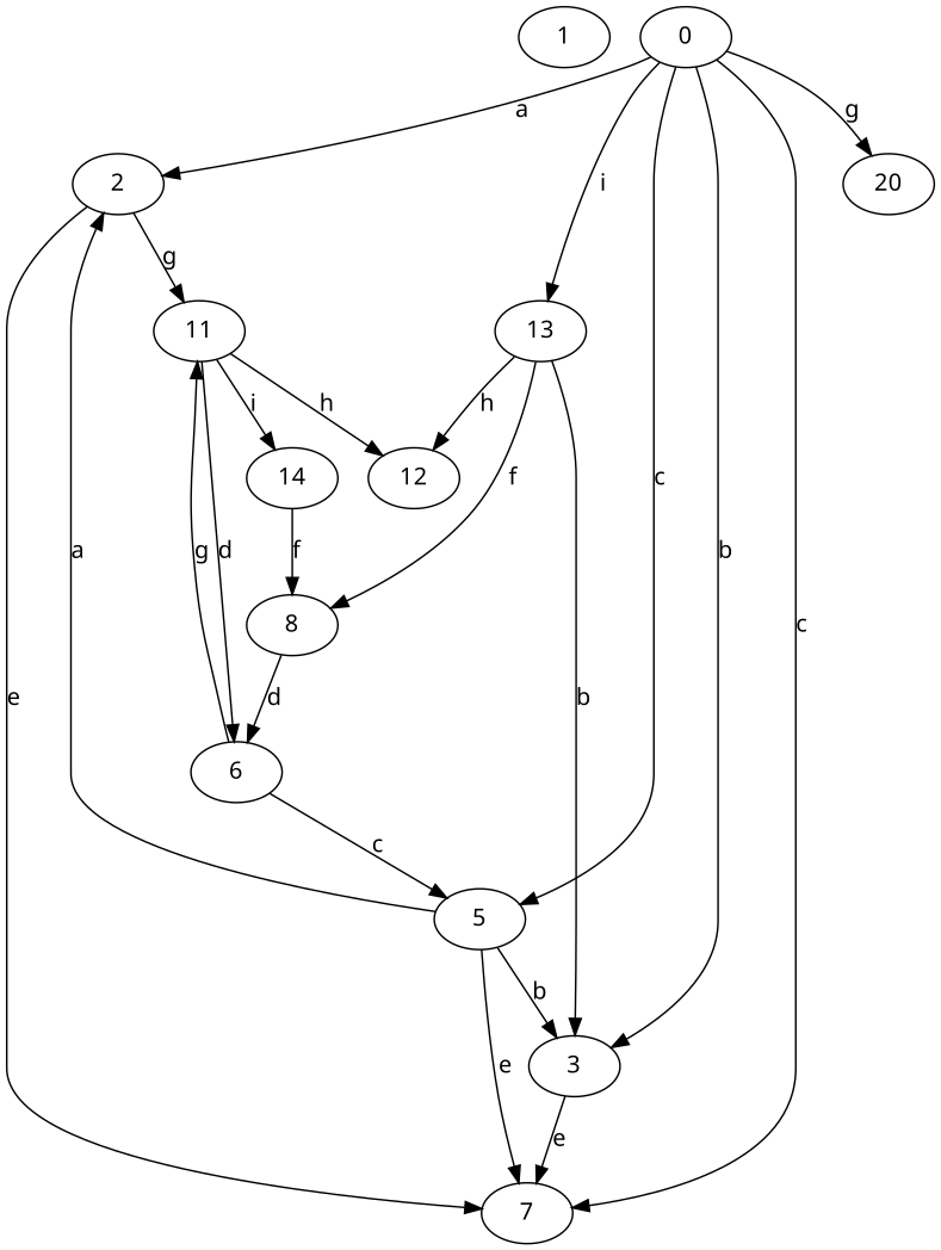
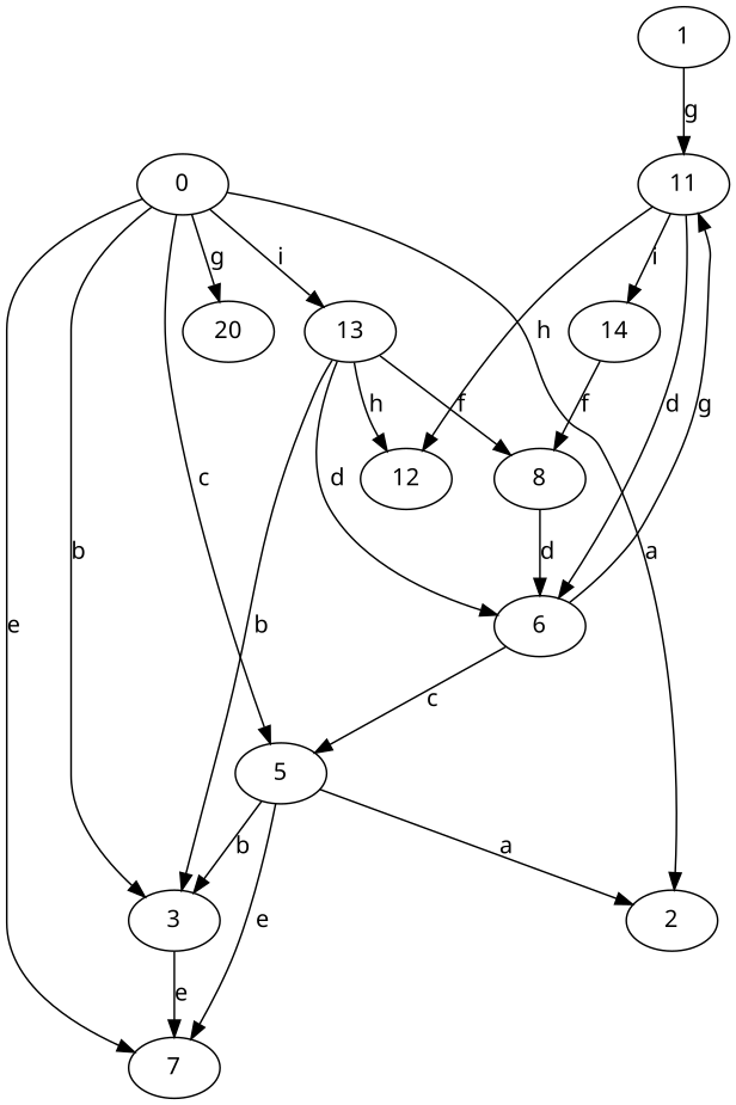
  strict digraph {
    fontname="Noto Sans"
    node [fontname="Noto Sans"]
    edge [fontname="Noto Sans"]
    1
    2
    7
    11
    6
    12
    14
    3
    5
    8
    13
    0
    n13 [label=20]
-   2 -> 7 [label=e]
-   2 -> 11 [label=g]
+   1 -> 11 [label=g]
    11 -> 6 [label=d]
    11 -> 12 [label=h]
    11 -> 14 [label=i]
    6 -> 11 [label=g]
    6 -> 5 [label=c]
    14 -> 8 [label=f]
    3 -> 7 [label=e]
    5 -> 2 [label=a]
    5 -> 7 [label=e]
    5 -> 3 [label=b]
    8 -> 6 [label=d]
+   13 -> 6 [label=d]
    13 -> 12 [label=h]
    13 -> 3 [label=b]
    13 -> 8 [label=f]
    0 -> 2 [label=a]
-   0 -> 7 [label=c]
+   0 -> 7 [label=e]
    0 -> 3 [label=b]
    0 -> 5 [label=c]
    0 -> 13 [label=i]
    0 -> n13 [label=g]
  }
